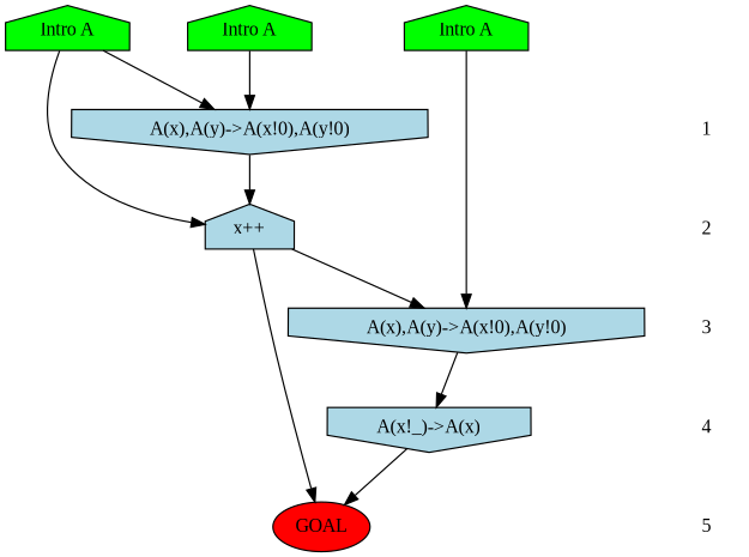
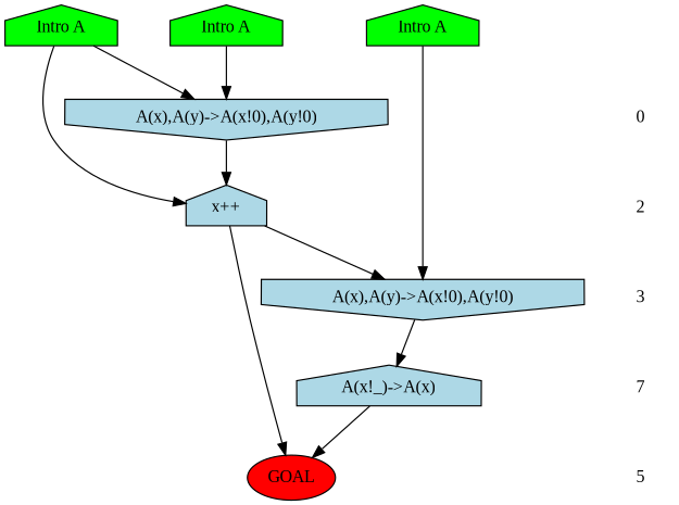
  digraph {
    fontname="Liberation Serif"
    ranksep=.5
    node [fontname="Liberation Serif" shape=plaintext style=filled]
    edge [fontname="Liberation Serif"]
    n1 [fillcolor=green label="Intro A" shape=house]
    n2 [fillcolor=green label="Intro A" shape=house]
    n3 [fillcolor=green label="Intro A" shape=house]
-   1 [style=""]
+   1 [label=0 style=""]
    n5 [fillcolor=lightblue label="A(x),A(y)->A(x!0),A(y!0)" shape=invhouse]
    2 [style=""]
    n7 [fillcolor=lightblue label="x++" shape=house]
    3 [style=""]
    n9 [fillcolor=lightblue label="A(x),A(y)->A(x!0),A(y!0)" shape=invhouse]
-   4 [style=""]
-   n11 [fillcolor=lightblue label="A(x!_)->A(x)" shape=invhouse]
+   4 [label=7 style=""]
+   n11 [fillcolor=lightblue label="A(x!_)->A(x)" shape=house]
    5 [style=""]
    n13 [fillcolor=red label=GOAL shape=""]
    subgraph sub_1 {
      rank=same
      n1
      n2
      n3
    }
    subgraph sub_2 {
      rank=same
      1
      n5
    }
    subgraph sub_3 {
      rank=same
      2
      n7
    }
    subgraph sub_4 {
      rank=same
      3
      n9
    }
    subgraph sub_5 {
      rank=same
      4
      n11
    }
    subgraph sub_6 {
      rank=same
      5
      n13
    }
    n1 -> n5
    n1 -> n7
    n2 -> n9
    n3 -> n5
    1 -> 2 [style=invis]
    n5 -> n7
    2 -> 3 [style=invis]
    n7 -> n9
    n7 -> n13
    3 -> 4 [style=invis]
    n9 -> n11
    4 -> 5 [style=invis]
    n11 -> n13
  }
